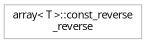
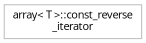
  digraph {
    rankdir=LR
    fontname="Open Sans"
-   n1 [color=grey75 fillcolor=white fontname="Open Sans" fontsize=10 height=0.2 label="array\< T \>::const_reverse\l_reverse" shape=record style=filled width=0.4]
+   n1 [color=grey75 fillcolor=white fontname="Open Sans" fontsize=10 height=0.2 label="array\< T \>::const_reverse\l_iterator" shape=record style=filled width=0.4]
  }
